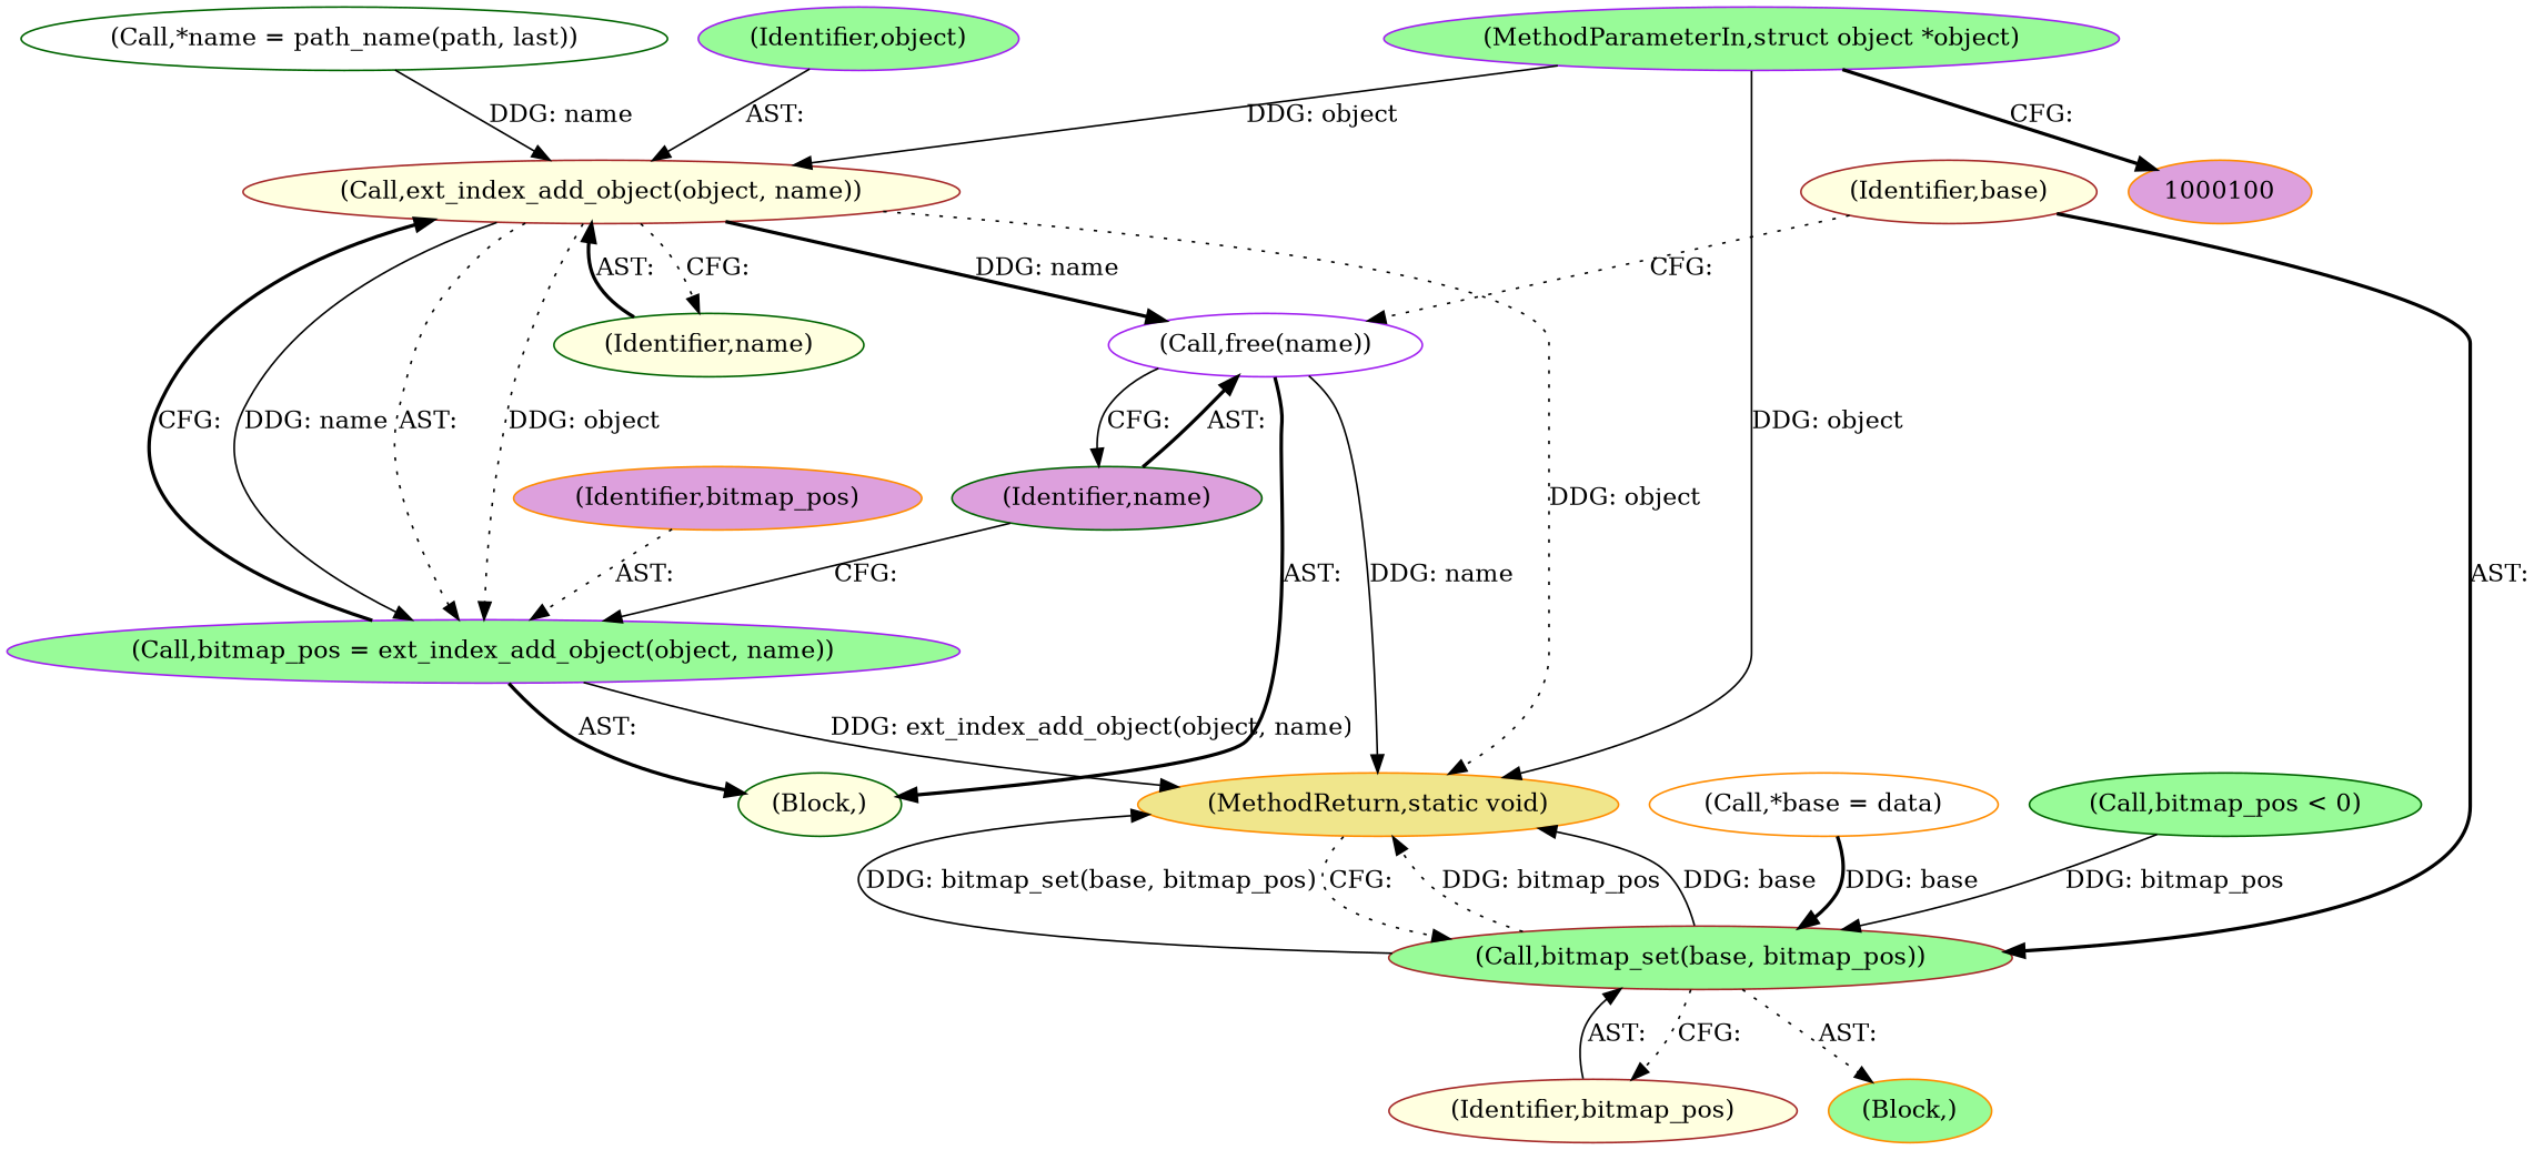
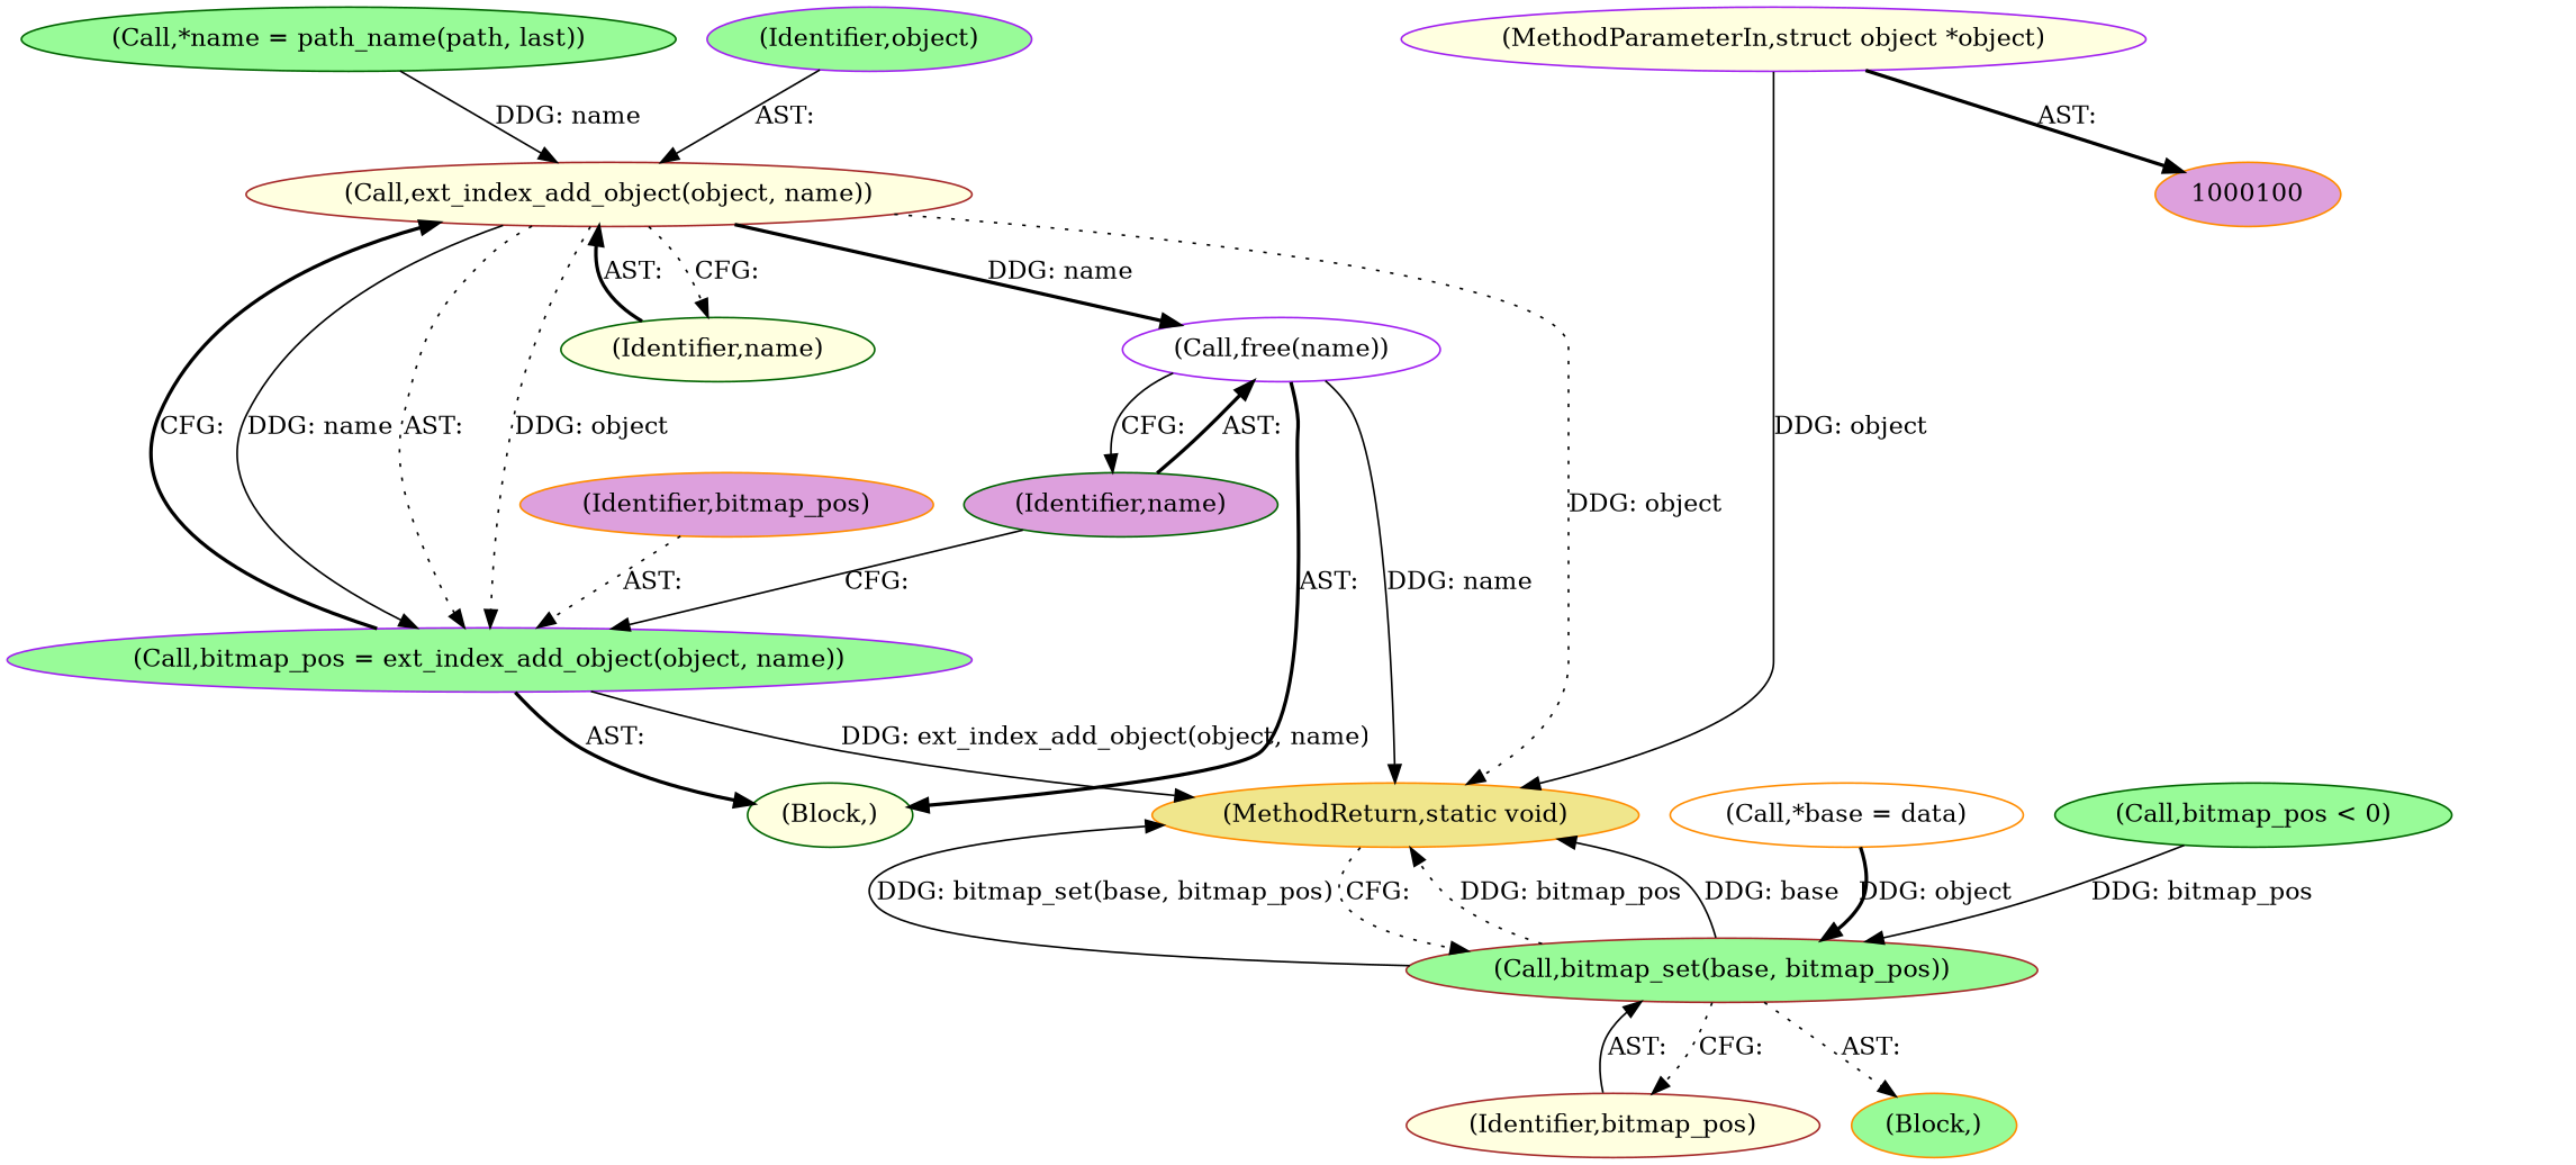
  digraph {
    node [color=darkorange fillcolor=lightyellow style=filled]
    edge [style=solid]
-   n1 [color=purple fillcolor=palegreen label="(MethodParameterIn,struct object *object)"]
+   n1 [color=purple label="(MethodParameterIn,struct object *object)"]
    n2 [color=brown label="(Call,ext_index_add_object(object, name))"]
    n3 [fillcolor=khaki label="(MethodReturn,static void)"]
    1000100 [fillcolor=plum]
    n5 [color=purple fillcolor=palegreen label="(Call,bitmap_pos = ext_index_add_object(object, name))"]
    n6 [color=purple fillcolor=white label="(Call,free(name))"]
    n7 [color=darkgreen label="(Identifier,name)"]
    n8 [color=brown fillcolor=palegreen label="(Call,bitmap_set(base, bitmap_pos))"]
    n9 [color=darkgreen label="(Block,)"]
    n10 [color=darkgreen fillcolor=plum label="(Identifier,name)"]
    n11 [color=brown label="(Identifier,bitmap_pos)"]
    n12 [fillcolor=palegreen label="(Block,)"]
    n13 [fillcolor=white label="(Call,*base = data)"]
    n14 [color=darkgreen fillcolor=palegreen label="(Call,bitmap_pos < 0)"]
    n15 [fillcolor=plum label="(Identifier,bitmap_pos)"]
-   n16 [color=darkgreen fillcolor=white label="(Call,*name = path_name(path, last))"]
+   n16 [color=darkgreen fillcolor=palegreen label="(Call,*name = path_name(path, last))"]
    n17 [color=purple fillcolor=palegreen label="(Identifier,object)"]
-   n18 [color=brown label="(Identifier,base)"]
-   n1 -> n2 [label="DDG: object"]
    n1 -> n3 [label="DDG: object"]
-   n1 -> 1000100 [label="CFG: " style=bold]
+   n1 -> 1000100 [label="AST: " style=bold]
    n2 -> n3 [label="DDG: object" style=dotted]
    n2 -> n5 [label="AST: " style=dotted]
    n2 -> n5 [label="DDG: object" style=dotted]
    n2 -> n5 [label="DDG: name"]
    n2 -> n6 [label="DDG: name" style=bold]
    n2 -> n7 [label="CFG: " style=dotted]
    n3 -> n8 [label="CFG: " style=dotted]
    n5 -> n2 [label="CFG: " style=bold]
    n5 -> n3 [label="DDG: ext_index_add_object(object, name)"]
    n5 -> n9 [label="AST: " style=bold]
    n6 -> n3 [label="DDG: name"]
    n6 -> n9 [label="AST: " style=bold]
    n6 -> n10 [label="CFG: "]
    n7 -> n2 [label="AST: " style=bold]
    n8 -> n3 [label="DDG: bitmap_pos" style=dotted]
    n8 -> n3 [label="DDG: base"]
    n8 -> n3 [label="DDG: bitmap_set(base, bitmap_pos)"]
    n8 -> n11 [label="CFG: " style=dotted]
    n8 -> n12 [label="AST: " style=dotted]
    n10 -> n5 [label="CFG: "]
    n10 -> n6 [label="AST: " style=bold]
    n11 -> n8 [label="AST: "]
-   n13 -> n8 [label="DDG: base" style=bold]
+   n13 -> n8 [label="DDG: object" style=bold]
    n14 -> n8 [label="DDG: bitmap_pos"]
    n15 -> n5 [label="AST: " style=dotted]
    n16 -> n2 [label="DDG: name"]
    n17 -> n2 [label="AST: "]
-   n18 -> n6 [label="CFG: " style=dotted]
-   n18 -> n8 [label="AST: " style=bold]
  }
